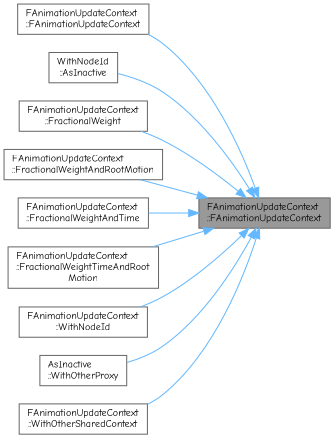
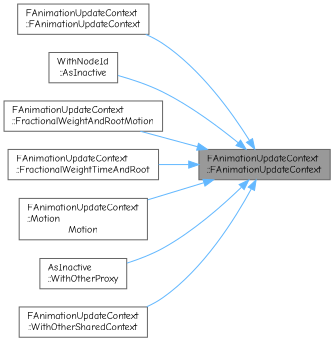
  digraph {
    fontname="Comic Neue"
    rankdir=RL
    node [color=grey40 fillcolor=white fontname="Comic Neue" fontsize=10 shape=box style=filled]
    edge [color=steelblue1 dir=back fontname="Comic Neue" fontsize=10 labelfontname=Helvetica labelfontsize=10 style=solid]
    n1 [color=gray40 fillcolor=grey60 fontcolor=black height=0.2 label="FAnimationUpdateContext\l::FAnimationUpdateContext" width=0.4]
    n2 [height=0.2 label="FAnimationUpdateContext\l::FAnimationUpdateContext" width=0.4]
    n3 [height=0.2 label="WithNodeId\l::AsInactive" width=0.4]
-   n4 [height=0.2 label="FAnimationUpdateContext\l::FractionalWeight" width=0.4]
    n5 [height=0.2 label="FAnimationUpdateContext\l::FractionalWeightAndRootMotion" width=0.4]
-   n6 [height=0.2 label="FAnimationUpdateContext\l::FractionalWeightAndTime" width=0.4]
-   n7 [height=0.2 label="FAnimationUpdateContext\l::FractionalWeightTimeAndRoot\lMotion" width=0.4]
-   n8 [height=0.2 label="FAnimationUpdateContext\l::WithNodeId" width=0.4]
+   n6 [height=0.2 label="FAnimationUpdateContext\l::FractionalWeightTimeAndRoot" width=0.4]
+   n7 [height=0.2 label="FAnimationUpdateContext\l::Motion\lMotion" width=0.4]
    n9 [height=0.2 label="AsInactive\l::WithOtherProxy" width=0.4]
    n10 [height=0.2 label="FAnimationUpdateContext\l::WithOtherSharedContext" width=0.4]
    n1 -> n2
    n1 -> n3
-   n1 -> n4
    n1 -> n5
    n1 -> n6
    n1 -> n7
-   n1 -> n8
    n1 -> n9
    n1 -> n10
  }
